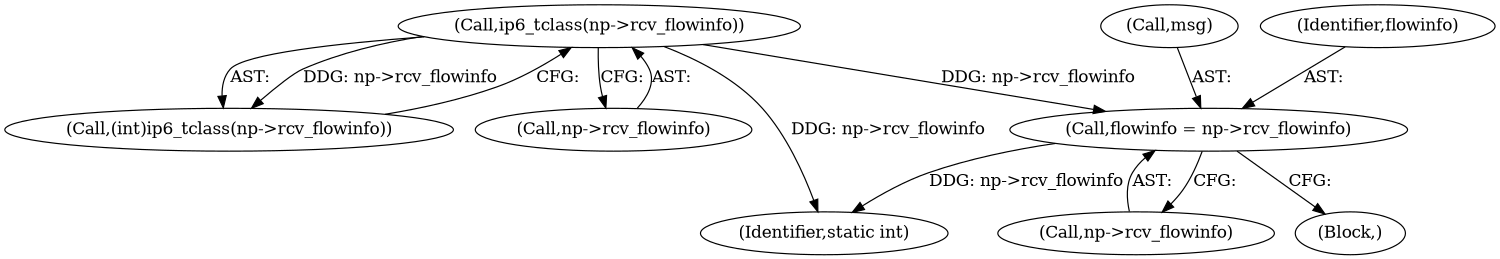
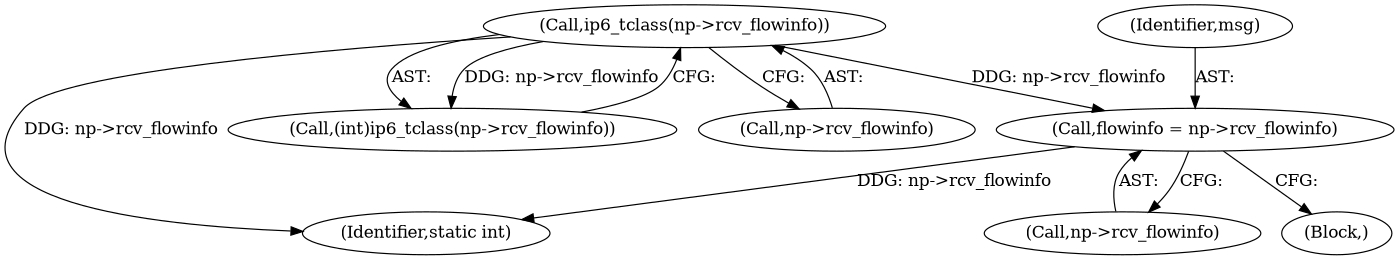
  digraph {
    n1 [label="(Call,flowinfo = np->rcv_flowinfo)"]
    n2 [label="(Call,np->rcv_flowinfo)"]
    n3 [label="(Identifier,static int)"]
    n4 [label="(Block,)"]
    n5 [label="(Call,ip6_tclass(np->rcv_flowinfo))"]
    n6 [label="(Call,(int)ip6_tclass(np->rcv_flowinfo))"]
    n7 [label="(Call,np->rcv_flowinfo)"]
-   n8 [label="(Call,msg)"]
-   n9 [label="(Identifier,flowinfo)"]
+   n8 [label="(Identifier,msg)"]
    n1 -> n2 [label="CFG: "]
    n1 -> n3 [label="DDG: np->rcv_flowinfo"]
    n1 -> n4 [label="CFG: "]
    n2 -> n1 [label="AST: "]
    n5 -> n1 [label="DDG: np->rcv_flowinfo"]
    n5 -> n3 [label="DDG: np->rcv_flowinfo"]
    n5 -> n6 [label="AST: "]
    n5 -> n6 [label="DDG: np->rcv_flowinfo"]
    n5 -> n7 [label="CFG: "]
    n6 -> n5 [label="CFG: "]
    n7 -> n5 [label="AST: "]
    n8 -> n1 [label="AST: "]
-   n9 -> n1 [label="AST: "]
  }
